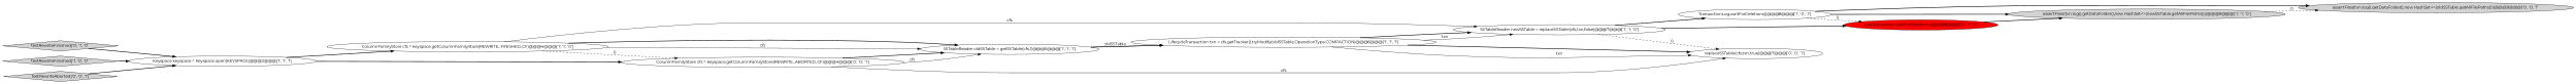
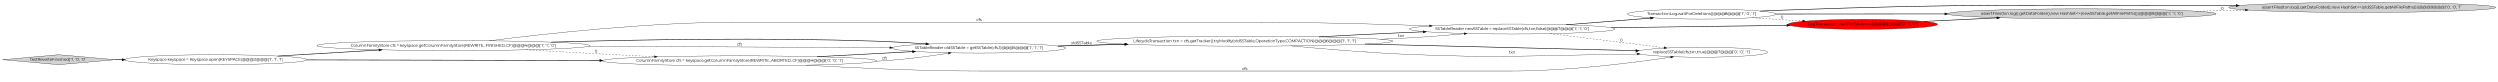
  digraph {
    fontname=Montserrat
    rankdir=LR
    node [fillcolor=white fontname=Montserrat shape=ellipse style=filled]
    edge [fontname=Montserrat style=bold]
    n1 [label="Keyspace keyspace = Keyspace.open(KEYSPACE)@@@3@@@['1', '1', '1']"]
    n2 [label="ColumnFamilyStore cfs = keyspace.getColumnFamilyStore(REWRITE_FINISHED_CF)@@@4@@@['1', '1', '0']"]
    n3 [label="ColumnFamilyStore cfs = keyspace.getColumnFamilyStore(REWRITE_ABORTED_CF)@@@4@@@['0', '0', '1']"]
    n4 [label="SSTableReader oldSSTable = getSSTable(cfs,1)@@@5@@@['1', '1', '1']"]
    n5 [label="SSTableReader newSSTable = replaceSSTable(cfs,txn,false)@@@7@@@['1', '1', '0']"]
    n6 [label="replaceSSTable(cfs,txn,true)@@@7@@@['0', '0', '1']"]
    n7 [label="TransactionLog.waitForDeletions()@@@8@@@['1', '0', '1']"]
    n8 [fillcolor=red label="LogTransaction.waitForDeletions()@@@8@@@['0', '1', '0']"]
    n9 [fillcolor=lightgray label="assertFiles(txn.log().getDataFolder(),new HashSet<>(newSSTable.getAllFilePaths()))@@@9@@@['1', '1', '0']"]
    n10 [fillcolor=lightgray label="assertFiles(txn.log().getDataFolder(),new HashSet<>(oldSSTable.getAllFilePaths()))@@@9@@@['0', '0', '1']"]
-   n11 [fillcolor=lightgray label="testRewriteFinished['0', '1', '0']" shape=diamond]
    n12 [fillcolor=lightgray label="testRewriteFinished['1', '0', '0']" shape=diamond]
    n13 [label="LifecycleTransaction txn = cfs.getTracker().tryModify(oldSSTable,OperationType.COMPACTION)@@@6@@@['1', '1', '1']"]
-   n14 [fillcolor=lightgray label="testRewriteAborted['0', '0', '1']" shape=diamond]
    n1 -> n2
    n1 -> n3
    n2 -> n3 [label=0 style=dashed]
    n2 -> n4 [label=cfs style=solid]
    n2 -> n4
    n2 -> n5 [label=cfs style=solid]
    n3 -> n4 [label=cfs style=solid]
    n3 -> n4
    n3 -> n6 [label=cfs style=solid]
    n4 -> n13
    n4 -> n13 [label=oldSSTable style=solid]
    n5 -> n6 [label=0 style=dashed]
    n5 -> n7
    n5 -> n8
    n7 -> n8 [label=0 style=dashed]
    n7 -> n9
    n7 -> n10
    n8 -> n9
    n9 -> n10 [label=0 style=dashed]
-   n11 -> n1
    n12 -> n1
    n13 -> n5
    n13 -> n5 [label=txn style=solid]
    n13 -> n6 [label=txn style=solid]
    n13 -> n6
-   n14 -> n1
  }
